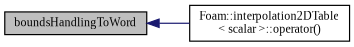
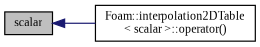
  digraph {
    rankdir=LR
    fontname="Liberation Serif"
    node [color=black fontname="Liberation Serif" fontsize=10 shape=record]
-   n1 [fillcolor=grey75 fontcolor=black height=0.2 label=boundsHandlingToWord style=filled width=0.4]
+   n1 [fillcolor=grey75 fontcolor=black height=0.2 label=scalar style=filled width=0.4]
    n2 [height=0.2 label="Foam::interpolation2DTable\l\< scalar \>::operator()" width=0.4]
    n1 -> n2 [color=midnightblue dir=back fontname="Liberation Serif" fontsize=10 labelfontname=FreeSans labelfontsize=10 style=solid]
  }
